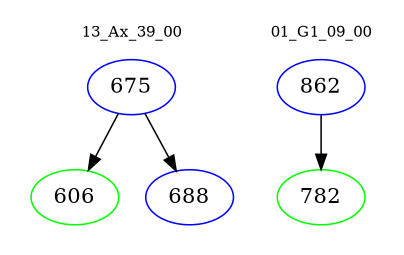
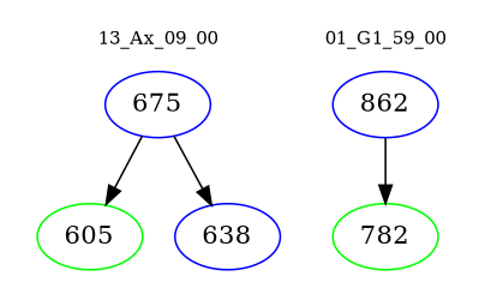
  digraph {
    node [color=blue]
    edge [color=black]
    n1 [label=675]
-   n2 [color=green label=606]
-   n3 [label=688]
+   n2 [color=green label=605]
+   n3 [label=638]
    n4 [label=862]
    n5 [color=green label=782]
    subgraph cluster_1 {
      color=white
      fontsize=10
-     label="13_Ax_39_00"
+     label="13_Ax_09_00"
      n1
      n2
      n3
    }
    subgraph cluster_2 {
      color=white
      fontsize=10
-     label="01_G1_09_00"
+     label="01_G1_59_00"
      n4
      n5
    }
    n1 -> n2
    n1 -> n3
    n4 -> n5
  }
